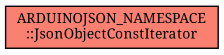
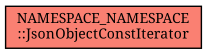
  digraph {
    rankdir=TB
    fontname="Noto Serif"
-   n1 [color=black fillcolor=salmon fontname="Noto Serif" fontsize=10 height=0.2 label="ARDUINOJSON_NAMESPACE\l::JsonObjectConstIterator" shape=record style=filled width=0.4]
+   n1 [color=black fillcolor=salmon fontname="Noto Serif" fontsize=10 height=0.2 label="NAMESPACE_NAMESPACE\l::JsonObjectConstIterator" shape=record style=filled width=0.4]
  }
